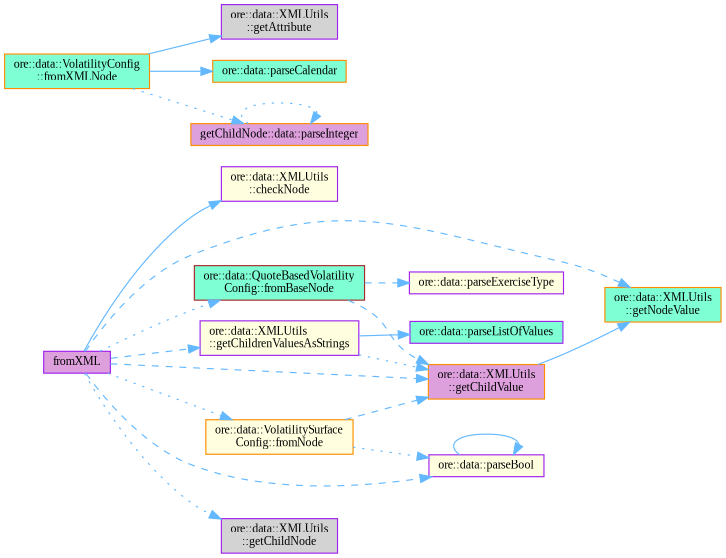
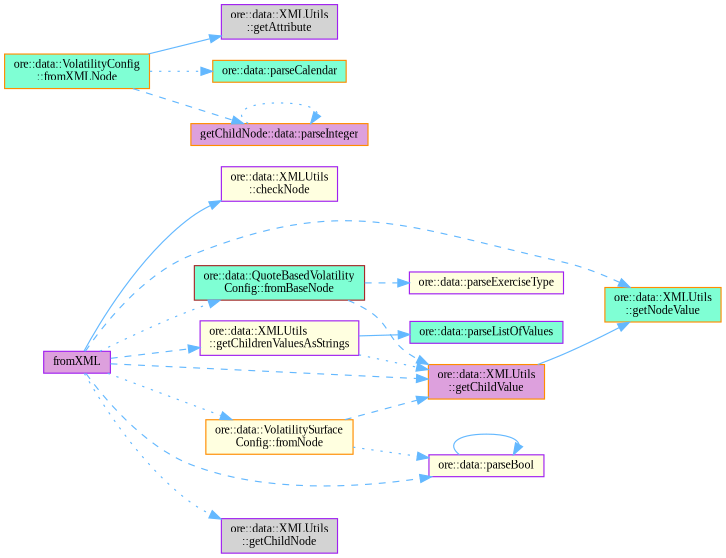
  digraph {
    fontname="Liberation Serif"
    rankdir=LR
    node [color=purple fillcolor=lightyellow fontname="Liberation Serif" fontsize=10 shape=box style=filled]
    edge [color=steelblue1 fontname="Liberation Serif" fontsize=10 labelfontname=Helvetica labelfontsize=10 style=dashed]
    n1 [fillcolor=plum fontcolor=black height=0.2 label=fromXML width=0.4]
    n2 [height=0.2 label="ore::data::XMLUtils\l::checkNode" width=0.4]
    n3 [color=brown fillcolor=aquamarine height=0.2 label="ore::data::QuoteBasedVolatility\lConfig::fromBaseNode" width=0.4]
    n4 [color=darkorange fillcolor=plum height=0.2 label="ore::data::XMLUtils\l::getChildValue" width=0.4]
    n5 [color=darkorange fillcolor=aquamarine height=0.2 label="ore::data::XMLUtils\l::getNodeValue" width=0.4]
    n6 [color=darkorange height=0.2 label="ore::data::VolatilitySurface\lConfig::fromNode" width=0.4]
    n7 [height=0.2 label="ore::data::parseBool" width=0.4]
    n8 [fillcolor=lightgrey height=0.2 label="ore::data::XMLUtils\l::getChildNode" width=0.4]
    n9 [height=0.2 label="ore::data::XMLUtils\l::getChildrenValuesAsStrings" width=0.4]
    n10 [height=0.2 label="ore::data::parseExerciseType" width=0.4]
    n11 [fillcolor=aquamarine height=0.2 label="ore::data::parseListOfValues" width=0.4]
    n12 [color=darkorange fillcolor=aquamarine height=0.2 label="ore::data::VolatilityConfig\l::fromXMLNode" width=0.4]
    n13 [fillcolor=lightgrey height=0.2 label="ore::data::XMLUtils\l::getAttribute" width=0.4]
    n14 [color=darkorange fillcolor=aquamarine height=0.2 label="ore::data::parseCalendar" width=0.4]
    n15 [color=darkorange fillcolor=plum height=0.2 label="getChildNode::data::parseInteger" width=0.4]
    n1 -> n2 [style=solid]
    n1 -> n3 [style=dotted]
    n1 -> n4
    n1 -> n5
    n1 -> n6 [style=dotted]
    n1 -> n7
    n1 -> n8 [style=dotted]
    n1 -> n9
    n3 -> n4
    n3 -> n10
    n4 -> n5 [style=solid]
    n6 -> n4
    n6 -> n7 [style=dotted]
    n7 -> n7 [style=solid]
    n9 -> n4 [style=dotted]
    n9 -> n11 [style=solid]
    n12 -> n13 [style=solid]
-   n12 -> n14 [style=solid]
-   n12 -> n15 [style=dotted]
+   n12 -> n14 [style=dotted]
+   n12 -> n15
    n15 -> n15 [style=dotted]
  }
